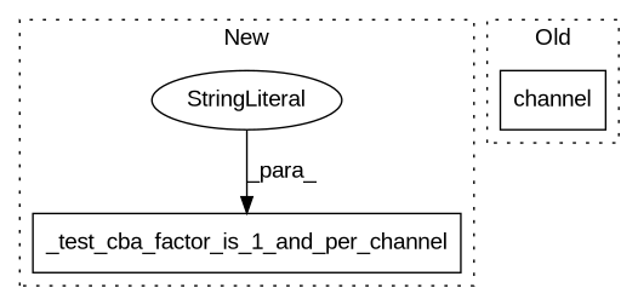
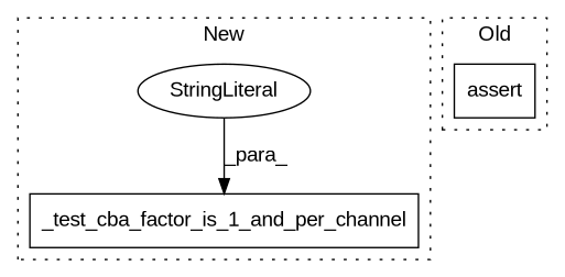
  digraph {
    fontname="Liberation Sans"
    node [shape=box fontname="Liberation Sans"]
    n1 [a=32 l="38,1" label=_test_cba_factor_is_1_and_per_channel s="36068,36134"]
    n2 [a=45 l=18 label=StringLiteral s=36106 shape=ellipse]
-   n3 [a=6 l=7 label=channel s=40960]
+   n3 [a=6 l=7 label=assert s=40960]
    subgraph cluster_1 {
      label=New
      style=dotted
      n1
      n2
    }
    subgraph cluster_2 {
      label=Old
      style=dotted
      n3
    }
    n2 -> n1 [label=_para_ fontname="Liberation Sans"]
  }
